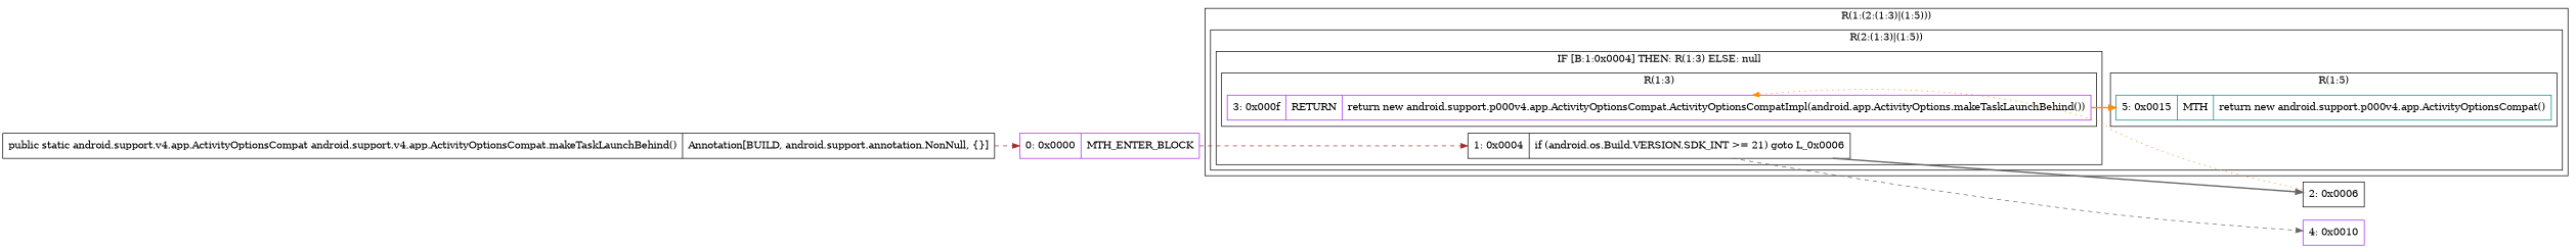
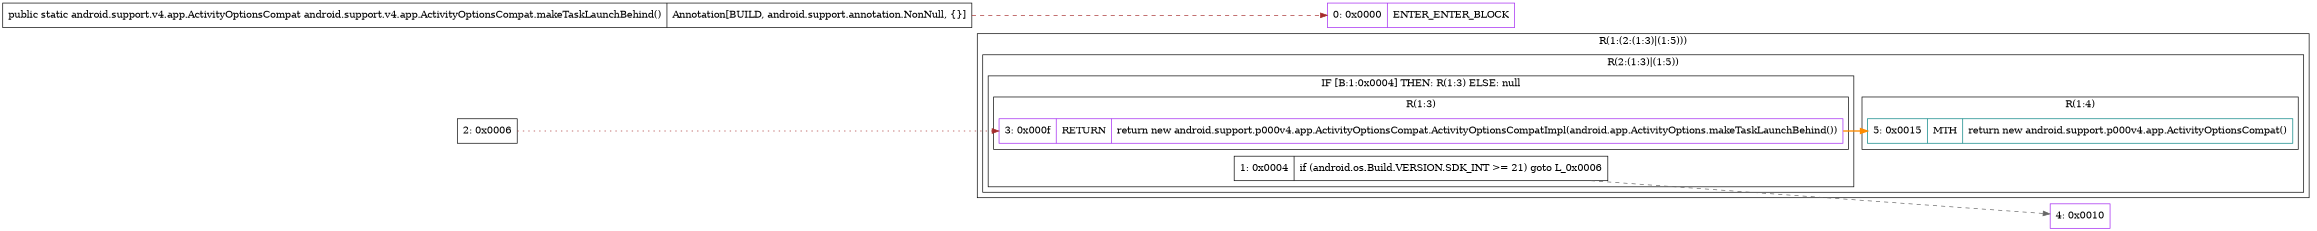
  digraph {
    rankdir=LR
    node [color=purple shape=record]
    edge [color=darkorange style=dashed]
    n1 [label="{3\:\ 0x000f|RETURN\l|return new android.support.p000v4.app.ActivityOptionsCompat.ActivityOptionsCompatImpl(android.app.ActivityOptions.makeTaskLaunchBehind())\l}"]
    n2 [color=black label="{1\:\ 0x0004|if (android.os.Build.VERSION.SDK_INT \>= 21) goto L_0x0006\l}"]
    n3 [color=teal label="{5\:\ 0x0015|MTH\l|return new android.support.p000v4.app.ActivityOptionsCompat()\l}"]
    n4 [color=black label="{2\:\ 0x0006}"]
    n5 [label="{4\:\ 0x0010}"]
-   n6 [label="{0\:\ 0x0000|MTH_ENTER_BLOCK\l}"]
+   n6 [label="{0\:\ 0x0000|ENTER_ENTER_BLOCK\l}"]
    n7 [color=black label="{public static android.support.v4.app.ActivityOptionsCompat android.support.v4.app.ActivityOptionsCompat.makeTaskLaunchBehind()  | Annotation[BUILD, android.support.annotation.NonNull, \{\}]\l}"]
    subgraph cluster_1 {
      label="R(1:(2:(1:3)|(1:5)))"
      subgraph cluster_2 {
        label="R(2:(1:3)|(1:5))"
        subgraph cluster_3 {
          label="IF [B:1:0x0004] THEN: R(1:3) ELSE: null"
          n2
          subgraph cluster_4 {
            label="R(1:3)"
            n1
          }
        }
        subgraph cluster_5 {
-         label="R(1:5)"
+         label="R(1:4)"
          n3
        }
      }
    }
    n1 -> n3 [style=bold]
-   n2 -> n4 [color=gray40 style=bold]
    n2 -> n5 [color=gray40]
-   n4 -> n1 [style=dotted]
-   n6 -> n2 [color=brown]
+   n4 -> n1 [color=brown style=dotted]
    n7 -> n6 [color=brown]
  }
